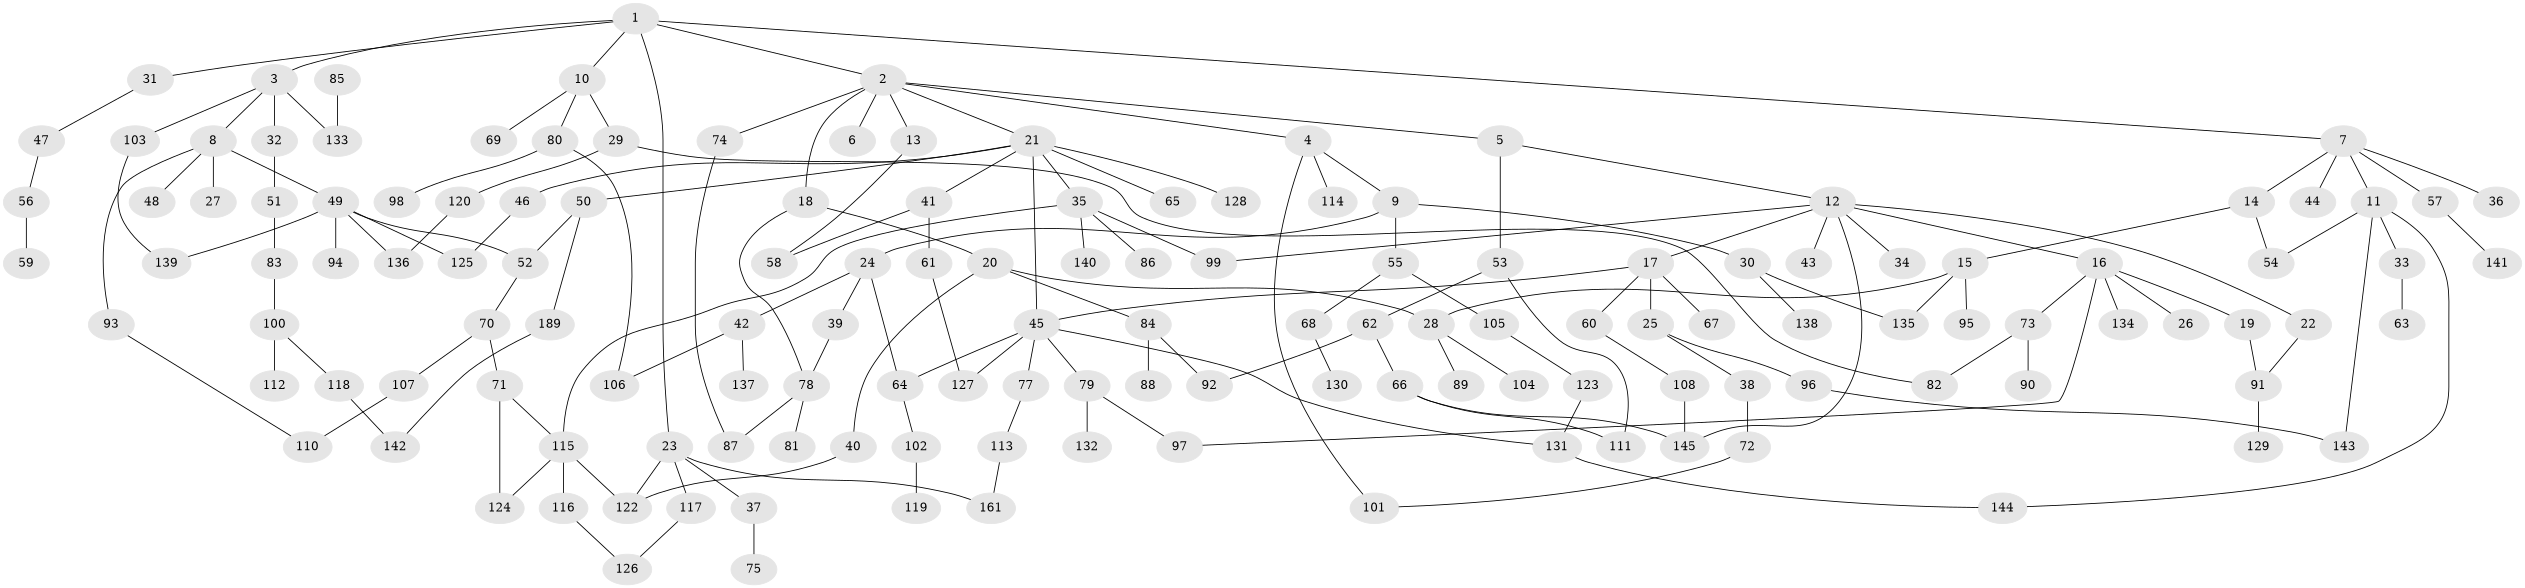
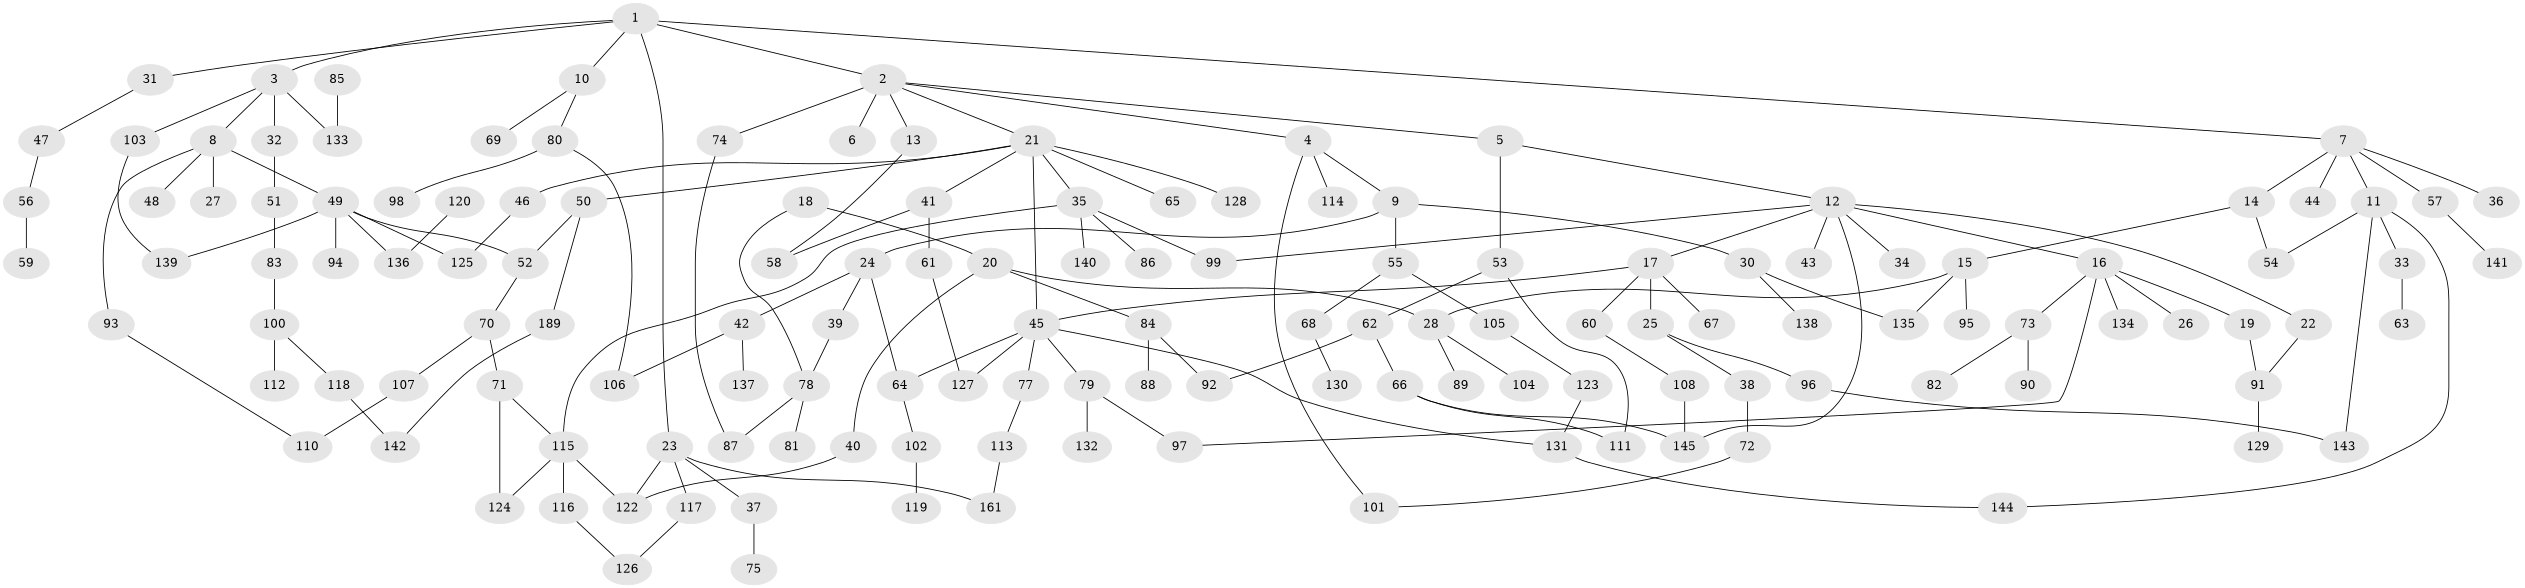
  graph {
    node [color=gray90 style=filled]
    1
    2
    3
    7
    10
    23
    31
    4
    5
    6
    13
    18
    21
    74
    8
    32
    103
    133
    11
    14
    36
    44
    57
-   29
    69
    80
    37
    117
    n29 [label=161]
    122
    47
    9
    101
    114
    12
    53
    58
    20
    78
    45
    35
    41
    46
    50
    65
    128
    87
    27
    48
    49
    93
    51
    139
    24
    30
    55
    16
    17
    22
    34
    43
    99
    145
    62
    111
    33
    54
    143
    144
    15
    141
    125
    52
    94
    136
    110
    39
    42
    64
    135
    138
    68
    105
    82
    120
    106
    98
    63
    19
    26
    73
    97
    134
    25
    60
    67
    91
    28
    95
    89
    104
    90
    38
    96
    77
    79
    127
    131
    108
    40
    84
    81
    129
    92
    88
    86
    115
    140
    61
    n120 [label=189]
    75
    126
    137
    102
    72
    56
    83
    124
    116
    113
    132
    59
    70
    142
    100
    71
    107
    66
    130
    85
    123
    119
    112
    118
    1 -- 2
    1 -- 3
    1 -- 7
    1 -- 10
    1 -- 23
    1 -- 31
    2 -- 4
    2 -- 5
    2 -- 6
    2 -- 13
-   2 -- 18
    2 -- 21
    2 -- 74
    3 -- 8
    3 -- 32
    3 -- 103
    3 -- 133
    7 -- 11
    7 -- 14
    7 -- 36
    7 -- 44
    7 -- 57
-   10 -- 29
    10 -- 69
    10 -- 80
    23 -- 37
    23 -- 117
    23 -- n29
    23 -- 122
    31 -- 47
    4 -- 9
    4 -- 101
    4 -- 114
    5 -- 12
    5 -- 53
    13 -- 58
    18 -- 20
    18 -- 78
    21 -- 45
    21 -- 35
    21 -- 41
    21 -- 46
    21 -- 50
    21 -- 65
    21 -- 128
    74 -- 87
    8 -- 27
    8 -- 48
    8 -- 49
    8 -- 93
    32 -- 51
    103 -- 139
    11 -- 33
    11 -- 54
    11 -- 143
    11 -- 144
    14 -- 54
    14 -- 15
    57 -- 141
-   29 -- 82
-   29 -- 120
    80 -- 106
    80 -- 98
    37 -- 75
    117 -- 126
    47 -- 56
    9 -- 24
    9 -- 30
    9 -- 55
    12 -- 16
    12 -- 17
    12 -- 22
    12 -- 34
    12 -- 43
    12 -- 99
    12 -- 145
    53 -- 62
    53 -- 111
    20 -- 28
    20 -- 40
    20 -- 84
    78 -- 87
    78 -- 81
    45 -- 64
    45 -- 77
    45 -- 79
    45 -- 127
    45 -- 131
    35 -- 99
    35 -- 86
    35 -- 115
    35 -- 140
    41 -- 58
    41 -- 61
    46 -- 125
    50 -- 52
    50 -- n120
    49 -- 139
    49 -- 125
    49 -- 52
    49 -- 94
    49 -- 136
    93 -- 110
    51 -- 83
    24 -- 39
    24 -- 42
    24 -- 64
    30 -- 135
    30 -- 138
    55 -- 68
    55 -- 105
    16 -- 19
    16 -- 26
    16 -- 73
    16 -- 97
    16 -- 134
    17 -- 45
    17 -- 25
    17 -- 60
    17 -- 67
    22 -- 91
    62 -- 92
    62 -- 66
    33 -- 63
    15 -- 135
    15 -- 28
    15 -- 95
    52 -- 70
    39 -- 78
    42 -- 106
    42 -- 137
    64 -- 102
    68 -- 130
    105 -- 123
    120 -- 136
    19 -- 91
    73 -- 82
    73 -- 90
    25 -- 38
    25 -- 96
    60 -- 108
    91 -- 129
    28 -- 89
    28 -- 104
    38 -- 72
    96 -- 143
    77 -- 113
    79 -- 97
    79 -- 132
    131 -- 144
    108 -- 145
    40 -- 122
    84 -- 92
    84 -- 88
    115 -- 122
    115 -- 124
    115 -- 116
    61 -- 127
    n120 -- 142
    102 -- 119
    72 -- 101
    56 -- 59
    83 -- 100
    116 -- 126
    113 -- n29
    70 -- 71
    70 -- 107
    100 -- 112
    100 -- 118
    71 -- 115
    71 -- 124
    107 -- 110
    66 -- 145
    66 -- 111
    85 -- 133
    123 -- 131
    118 -- 142
  }
